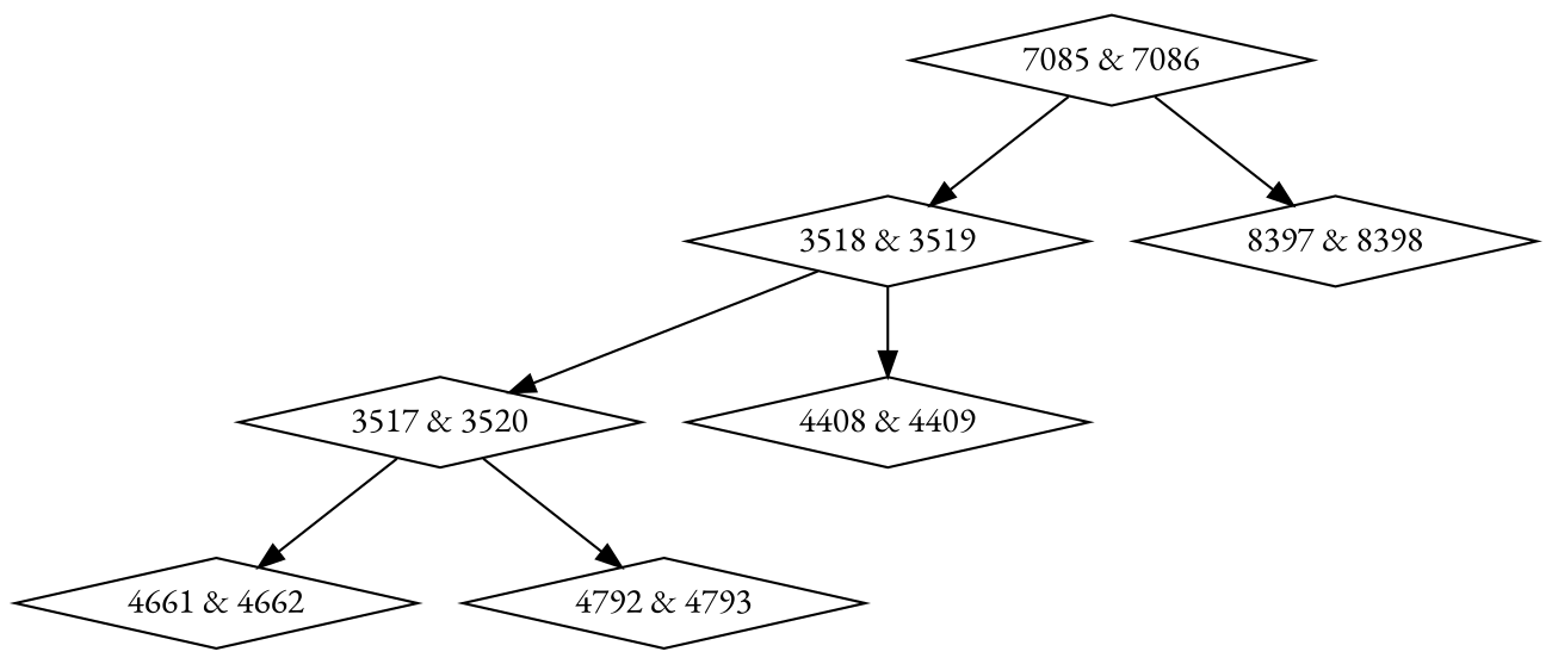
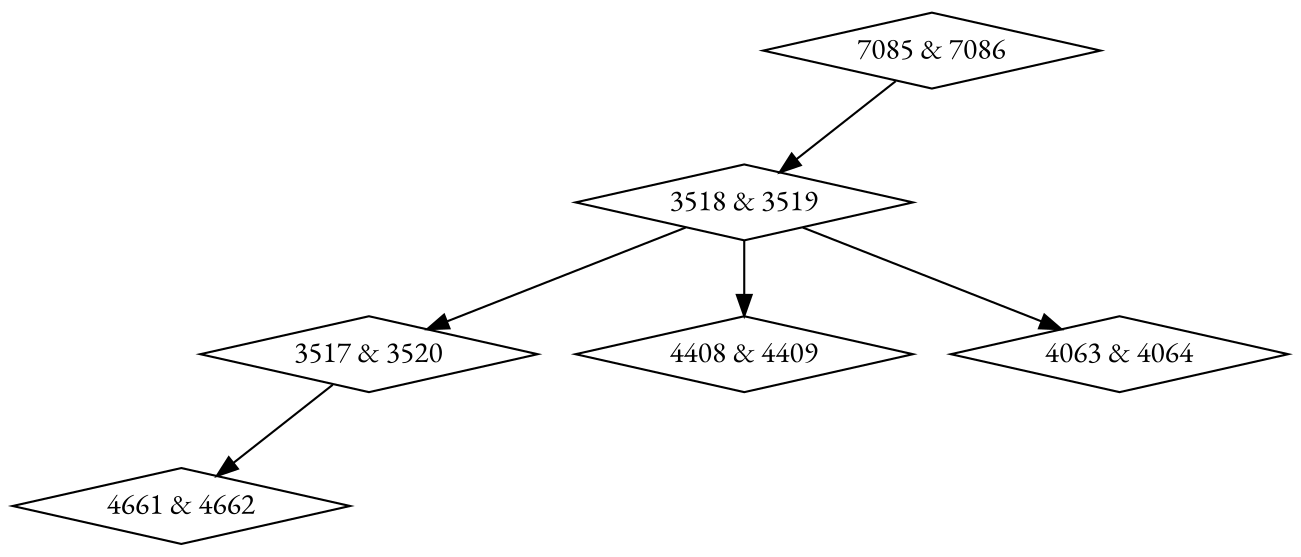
  digraph {
    fontname="EB Garamond"
    node [fontname="EB Garamond" shape=diamond]
    edge [fontname="EB Garamond"]
    n1 [label="3517 & 3520"]
    n2 [label="4661 & 4662"]
-   n3 [label="4792 & 4793"]
    n4 [label="4408 & 4409"]
    n5 [label="3518 & 3519"]
+   n6 [label="4063 & 4064"]
    n7 [label="7085 & 7086"]
-   n8 [label="8397 & 8398"]
    n1 -> n2
-   n1 -> n3
    n5 -> n1
    n5 -> n4
+   n5 -> n6
    n7 -> n5
-   n7 -> n8
  }
